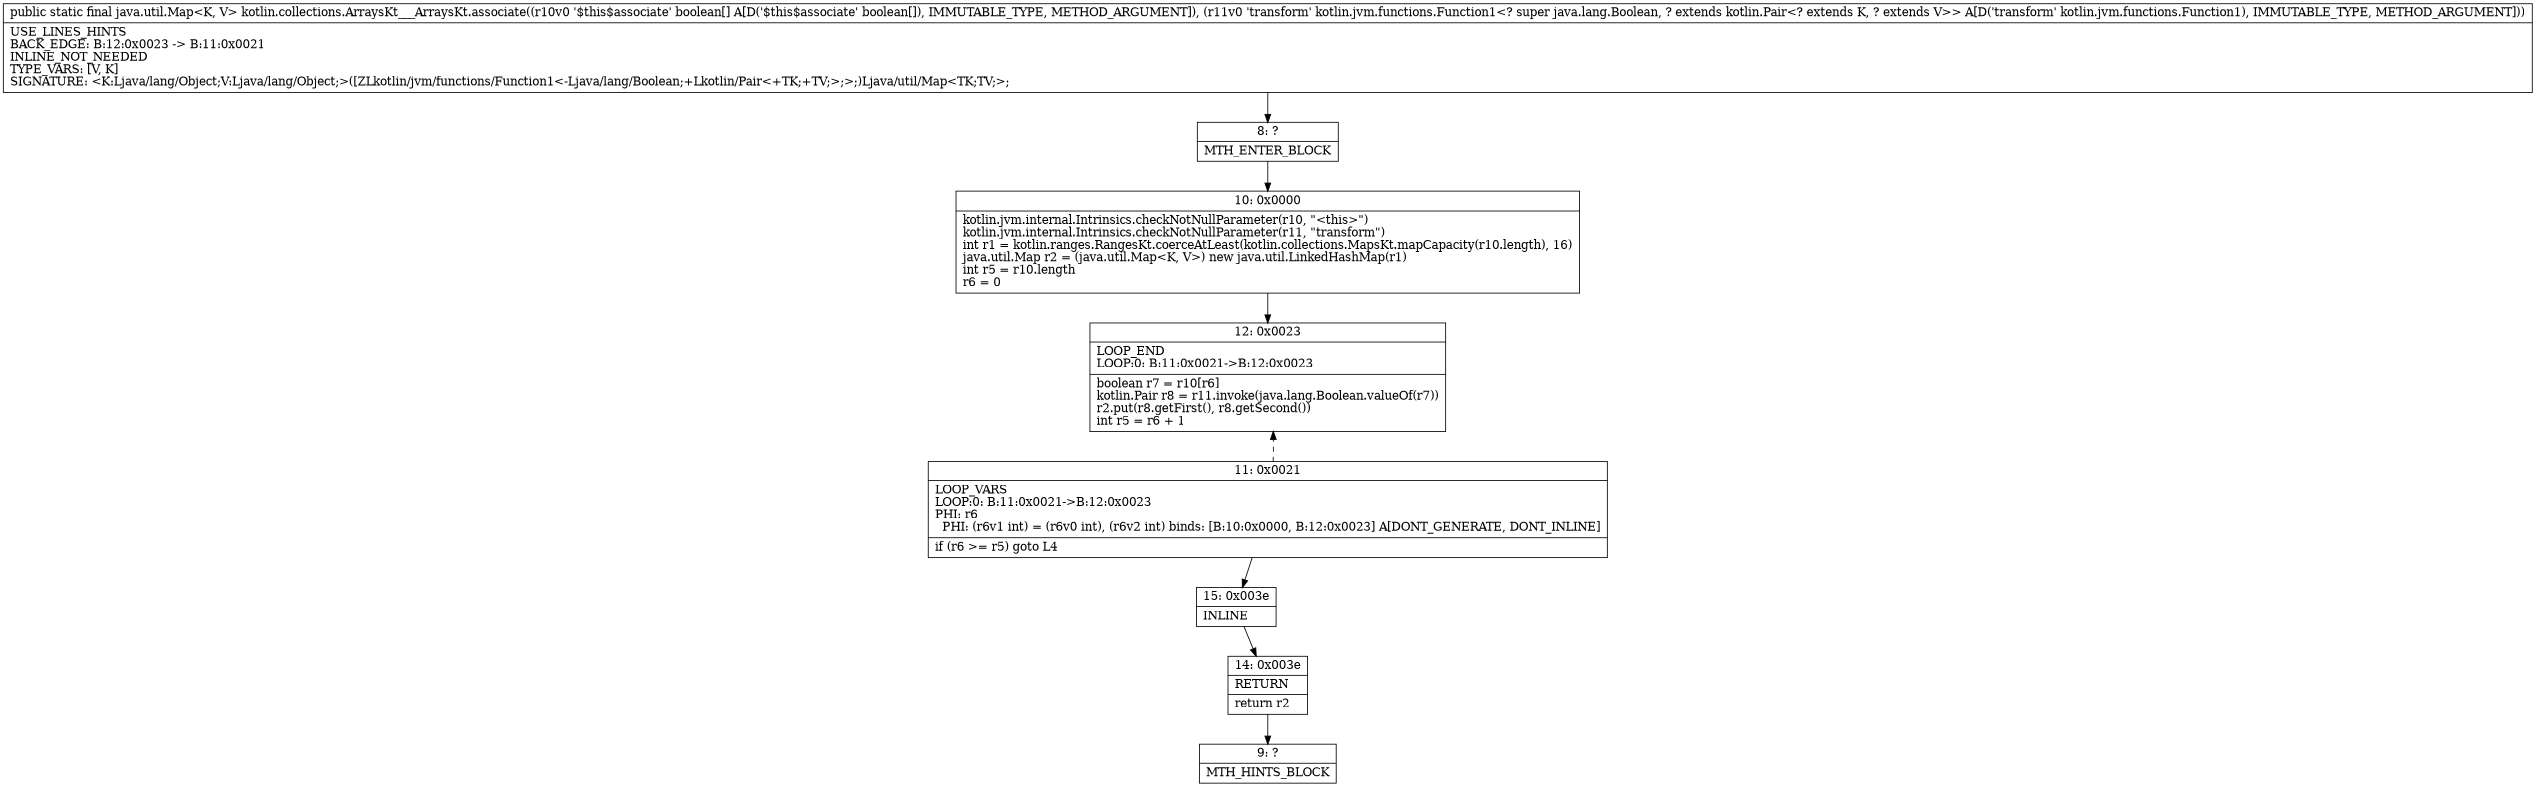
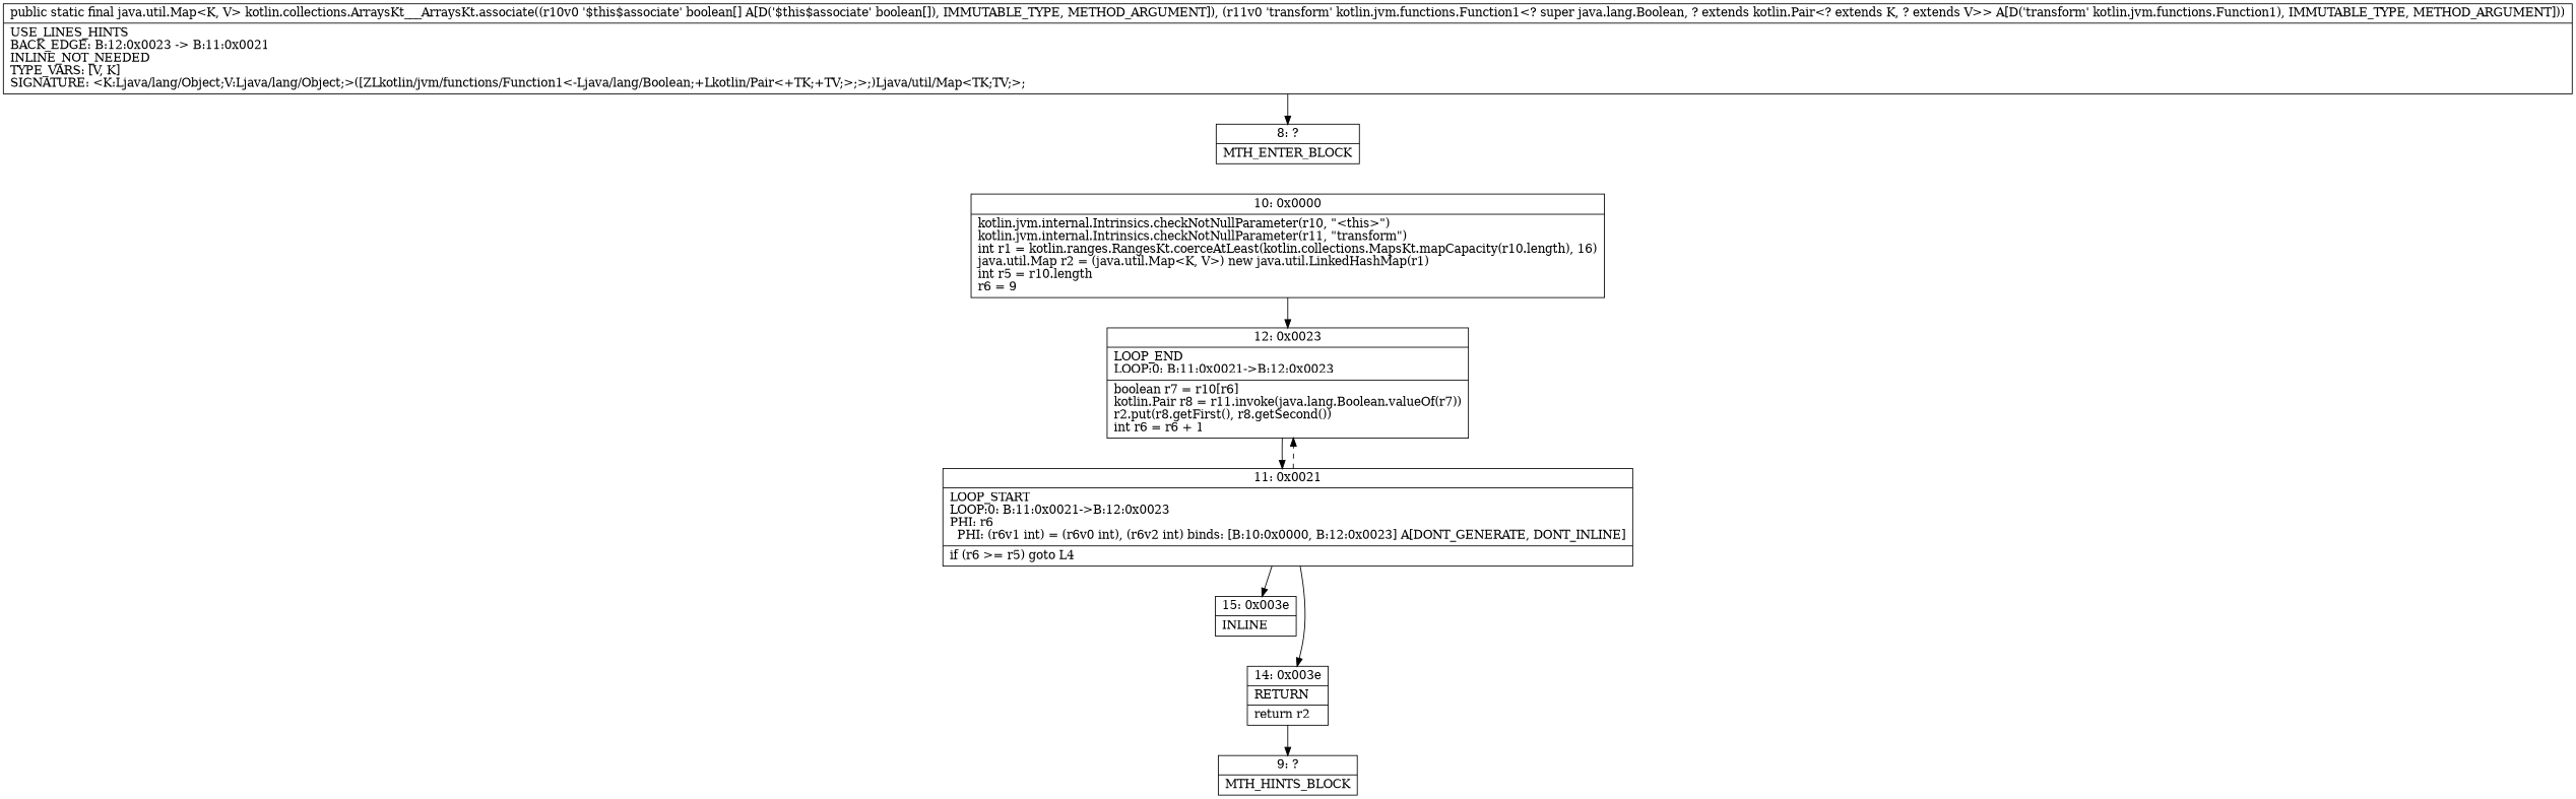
  digraph {
    node [shape=record]
    n1 [label="{8\:\ ?|MTH_ENTER_BLOCK\l}"]
-   n2 [label="{10\:\ 0x0000|kotlin.jvm.internal.Intrinsics.checkNotNullParameter(r10, \"\<this\>\")\lkotlin.jvm.internal.Intrinsics.checkNotNullParameter(r11, \"transform\")\lint r1 = kotlin.ranges.RangesKt.coerceAtLeast(kotlin.collections.MapsKt.mapCapacity(r10.length), 16)\ljava.util.Map r2 = (java.util.Map\<K, V\>) new java.util.LinkedHashMap(r1)\lint r5 = r10.length\lr6 = 0\l}"]
-   n3 [label="{12\:\ 0x0023|LOOP_END\lLOOP:0: B:11:0x0021\-\>B:12:0x0023\l|boolean r7 = r10[r6]\lkotlin.Pair r8 = r11.invoke(java.lang.Boolean.valueOf(r7))\lr2.put(r8.getFirst(), r8.getSecond())\lint r5 = r6 + 1\l}"]
-   n4 [label="{11\:\ 0x0021|LOOP_VARS\lLOOP:0: B:11:0x0021\-\>B:12:0x0023\lPHI: r6 \l  PHI: (r6v1 int) = (r6v0 int), (r6v2 int) binds: [B:10:0x0000, B:12:0x0023] A[DONT_GENERATE, DONT_INLINE]\l|if (r6 \>= r5) goto L4\l}"]
+   n2 [label="{10\:\ 0x0000|kotlin.jvm.internal.Intrinsics.checkNotNullParameter(r10, \"\<this\>\")\lkotlin.jvm.internal.Intrinsics.checkNotNullParameter(r11, \"transform\")\lint r1 = kotlin.ranges.RangesKt.coerceAtLeast(kotlin.collections.MapsKt.mapCapacity(r10.length), 16)\ljava.util.Map r2 = (java.util.Map\<K, V\>) new java.util.LinkedHashMap(r1)\lint r5 = r10.length\lr6 = 9\l}"]
+   n3 [label="{12\:\ 0x0023|LOOP_END\lLOOP:0: B:11:0x0021\-\>B:12:0x0023\l|boolean r7 = r10[r6]\lkotlin.Pair r8 = r11.invoke(java.lang.Boolean.valueOf(r7))\lr2.put(r8.getFirst(), r8.getSecond())\lint r6 = r6 + 1\l}"]
+   n4 [label="{11\:\ 0x0021|LOOP_START\lLOOP:0: B:11:0x0021\-\>B:12:0x0023\lPHI: r6 \l  PHI: (r6v1 int) = (r6v0 int), (r6v2 int) binds: [B:10:0x0000, B:12:0x0023] A[DONT_GENERATE, DONT_INLINE]\l|if (r6 \>= r5) goto L4\l}"]
    n5 [label="{15\:\ 0x003e|INLINE\l}"]
    n6 [label="{14\:\ 0x003e|RETURN\l|return r2\l}"]
    n7 [label="{9\:\ ?|MTH_HINTS_BLOCK\l}"]
    n8 [label="{public static final java.util.Map\<K, V\> kotlin.collections.ArraysKt___ArraysKt.associate((r10v0 '$this$associate' boolean[] A[D('$this$associate' boolean[]), IMMUTABLE_TYPE, METHOD_ARGUMENT]), (r11v0 'transform' kotlin.jvm.functions.Function1\<? super java.lang.Boolean, ? extends kotlin.Pair\<? extends K, ? extends V\>\> A[D('transform' kotlin.jvm.functions.Function1), IMMUTABLE_TYPE, METHOD_ARGUMENT]))  | USE_LINES_HINTS\lBACK_EDGE: B:12:0x0023 \-\> B:11:0x0021\lINLINE_NOT_NEEDED\lTYPE_VARS: [V, K]\lSIGNATURE: \<K:Ljava\/lang\/Object;V:Ljava\/lang\/Object;\>([ZLkotlin\/jvm\/functions\/Function1\<\-Ljava\/lang\/Boolean;+Lkotlin\/Pair\<+TK;+TV;\>;\>;)Ljava\/util\/Map\<TK;TV;\>;\l}"]
-   n1 -> n2
    n2 -> n3
+   n3 -> n4
    n4 -> n3 [style=dashed]
    n4 -> n5
-   n5 -> n6
+   n4 -> n6
    n6 -> n7
    n8 -> n1
  }
